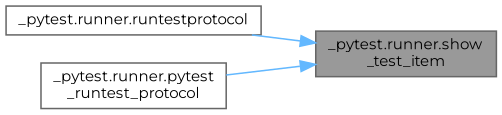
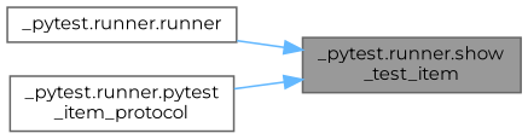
  digraph {
    fontname=Montserrat
    rankdir=RL
    node [color=grey40 fillcolor=white fontname=Montserrat fontsize=10 shape=box style=filled]
    edge [color=steelblue1 dir=back fontname=Montserrat fontsize=10 labelfontname=Helvetica labelfontsize=10 style=solid]
    n1 [color=gray40 fillcolor=grey60 fontcolor=black height=0.2 label="_pytest.runner.show\l_test_item" width=0.4]
-   n2 [height=0.2 label="_pytest.runner.runtestprotocol" width=0.4]
-   n3 [height=0.2 label="_pytest.runner.pytest\l_runtest_protocol" width=0.4]
+   n2 [height=0.2 label="_pytest.runner.runner" width=0.4]
+   n3 [height=0.2 label="_pytest.runner.pytest\l_item_protocol" width=0.4]
    n1 -> n2
    n1 -> n3
  }
